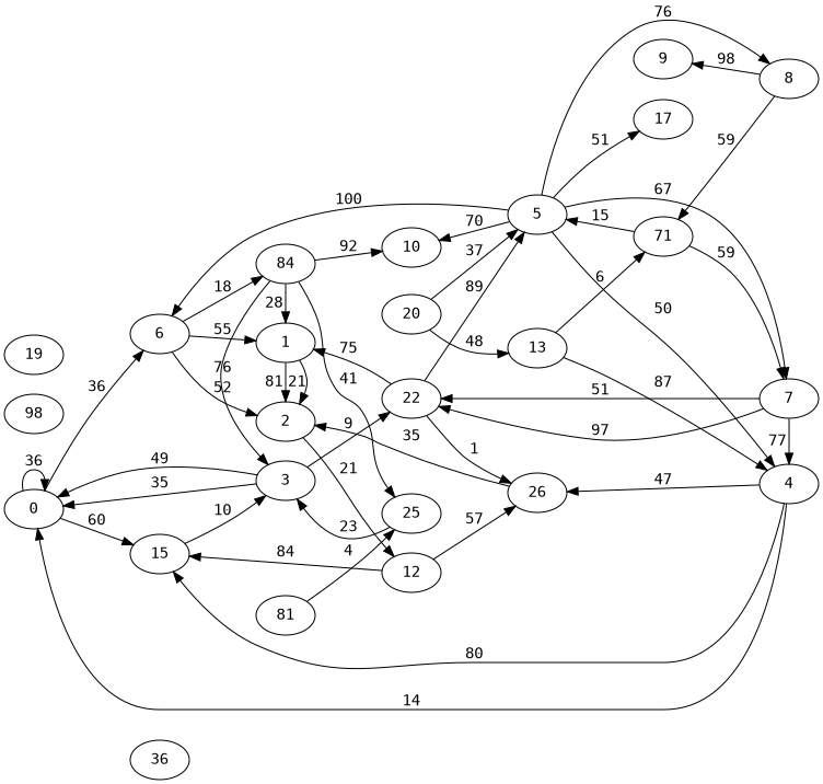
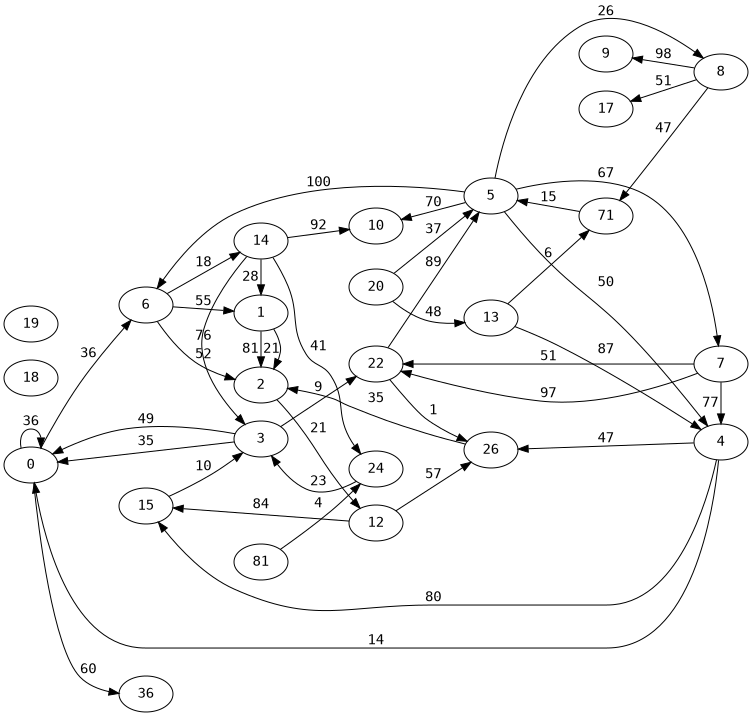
  digraph {
    fontname="DejaVu Sans Mono"
    rankdir=LR
    ranksep=equally
    node [fontname="DejaVu Sans Mono"]
    edge [fontname="DejaVu Sans Mono"]
    0
    6
    15
    2
-   14 [label=84]
+   14
    1
    3
    12
    10
    22
    n11 [label=26]
    5
    7
    8
    4
    9
    17
    n18 [label=71]
    n19 [label=81]
-   24 [label=25]
+   24
    13
    n22 [label=36]
-   18 [label=98]
+   18
    19
    20
    subgraph sub_1 {
      rank=same
      0
    }
    subgraph sub_2 {
      rank=same
      6
      15
    }
    subgraph sub_3 {
      rank=same
      2
      14
      1
      3
    }
    subgraph sub_4 {
      rank=same
      12
      10
      22
    }
    subgraph sub_5 {
      rank=same
      n11
      5
    }
    subgraph sub_6 {
      rank=same
      7
      8
      4
    }
    subgraph sub_7 {
      rank=same
      9
      17
      n18
    }
    subgraph sub_8 {
      rank=same
    }
    subgraph sub_9 {
      rank=same
      n19
    }
    subgraph sub_10 {
      rank=same
      24
    }
    subgraph sub_11 {
      rank=same
    }
    subgraph sub_12 {
      rank=same
      13
    }
    subgraph sub_13 {
      rank=same
    }
    subgraph sub_14 {
      rank=same
      n22
    }
    subgraph sub_15 {
      rank=same
      18
    }
    subgraph sub_16 {
      rank=same
      19
    }
    subgraph sub_17 {
      rank=same
      20
    }
    subgraph sub_18 {
      rank=same
    }
    0 -> 0 [label=36]
    0 -> 6 [label=36]
-   0 -> 15 [label=60]
+   0 -> n22 [label=60]
    6 -> 2 [label=52]
    6 -> 14 [label=18]
    6 -> 1 [label=55]
    15 -> 3 [label=10]
    2 -> 12 [label=21]
    14 -> 1 [label=28]
    14 -> 3 [label=76]
    14 -> 10 [label=92]
    14 -> 24 [label=41]
    1 -> 2 [label=81]
    1 -> 2 [label=21]
    3 -> 0 [label=35]
    3 -> 0 [label=49]
    3 -> 22 [label=9]
    12 -> 15 [label=84]
    12 -> n11 [label=57]
-   22 -> 1 [label=75]
    22 -> n11 [label=1]
    22 -> 5 [label=89]
    n11 -> 2 [label=35]
    5 -> 6 [label=100]
    5 -> 10 [label=70]
    5 -> 7 [label=67]
-   5 -> 8 [label=76]
+   5 -> 8 [label=26]
    5 -> 4 [label=50]
    7 -> 22 [label=97]
    7 -> 22 [label=51]
    7 -> 4 [label=77]
    8 -> 9 [label=98]
-   5 -> 17 [label=51]
-   8 -> n18 [label=59]
+   8 -> 17 [label=51]
+   8 -> n18 [label=47]
    4 -> 0 [label=14]
    4 -> 15 [label=80]
    4 -> n11 [label=47]
    n18 -> 5 [label=15]
-   n18 -> 7 [label=59]
    n19 -> 24 [label=4]
    24 -> 3 [label=23]
    13 -> 4 [label=87]
    13 -> n18 [label=6]
    20 -> 5 [label=37]
    20 -> 13 [label=48]
  }
